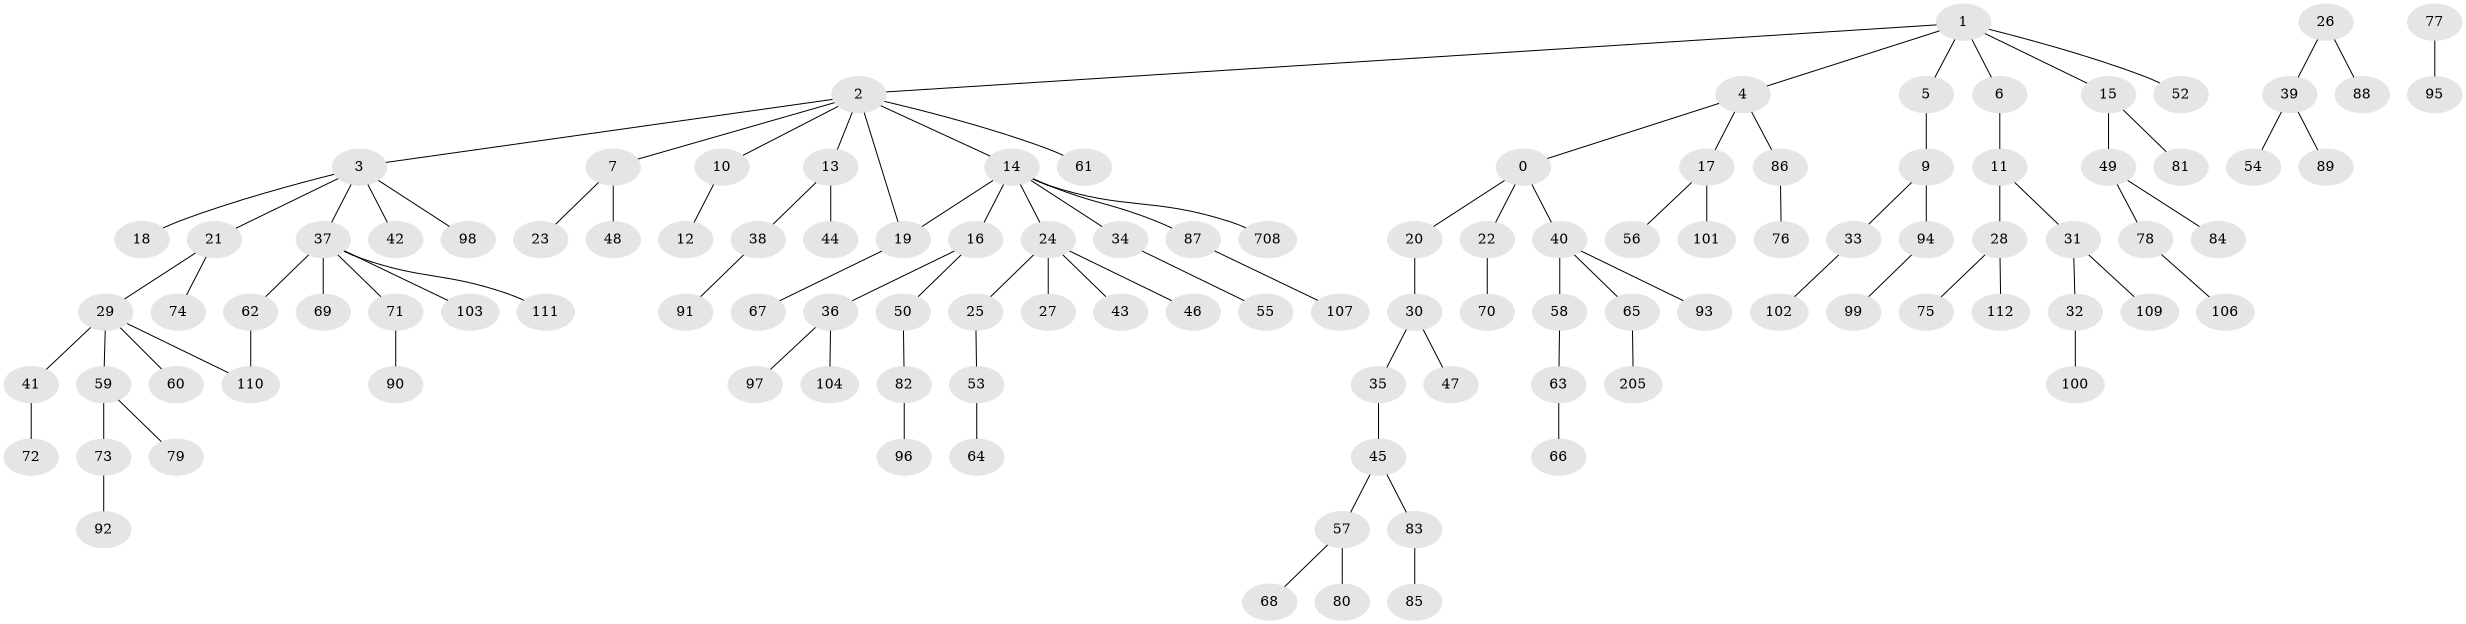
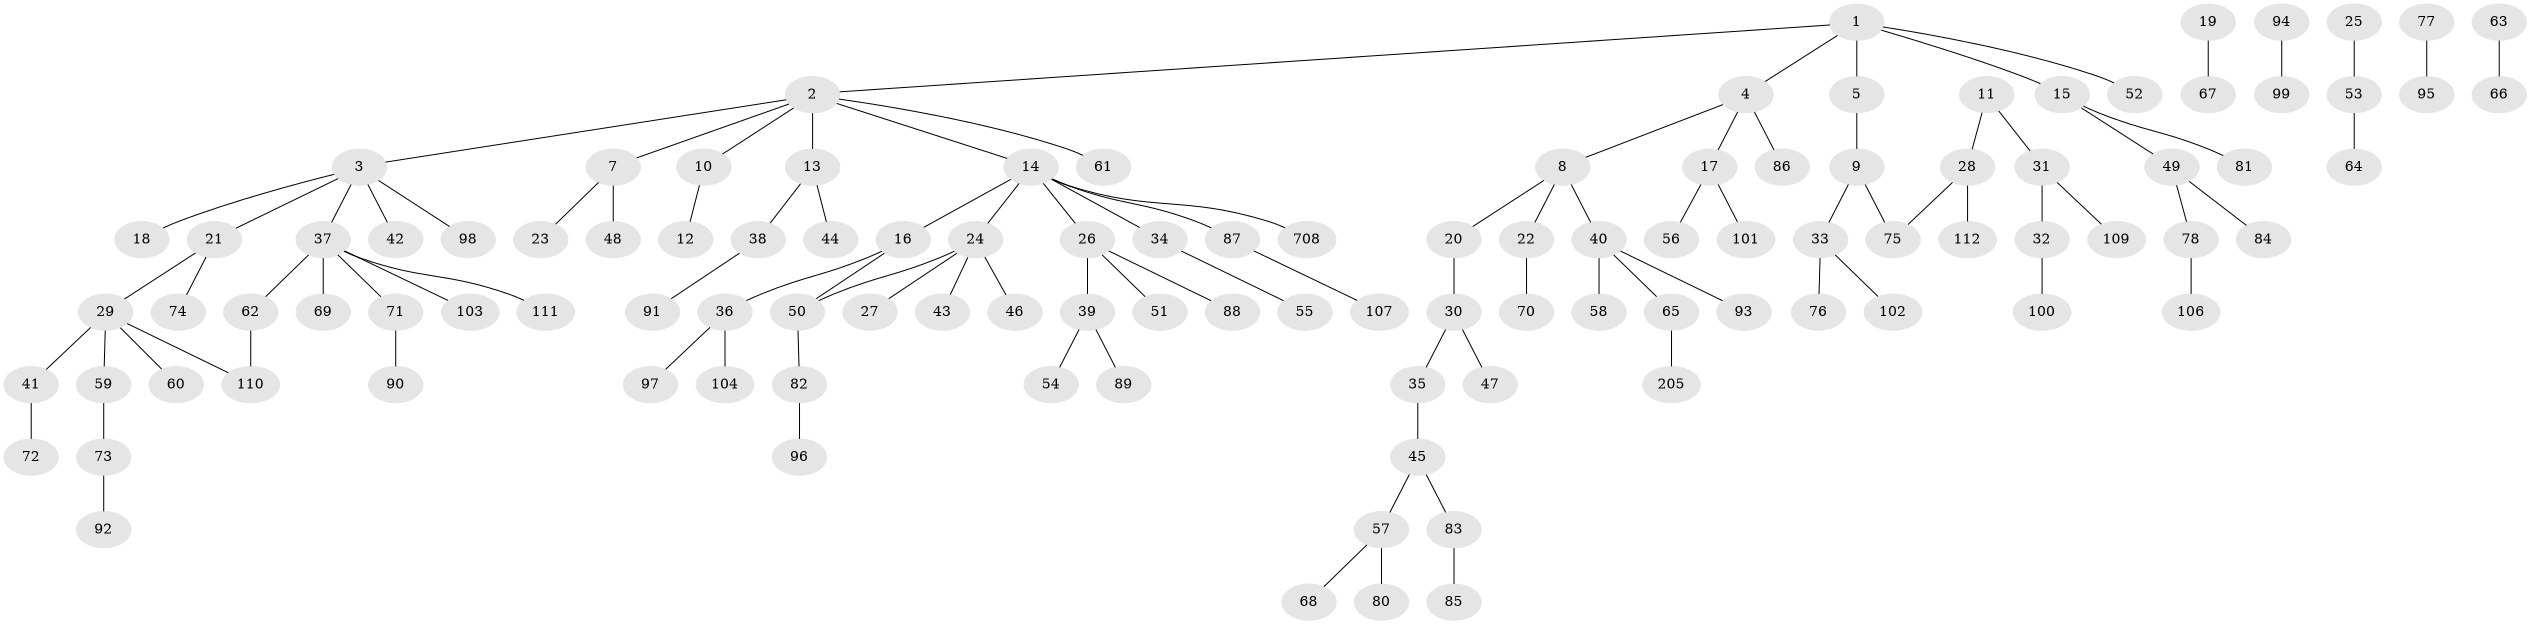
  graph {
    node [color=gray90 style=filled]
    1
    2
    4
    5
-   6
    15
    52
    3
    7
    10
    13
    14
    19
    61
-   8 [label=0]
+   8
    17
    86
    9
    11
    49
    81
    18
    21
    37
    42
    98
    23
    48
    12
    38
    44
    16
    24
    26
    34
    87
    n37 [label=708]
    67
    29
    74
    62
    69
    71
    103
    111
    20
    22
    40
    56
    101
    33
    94
    28
    31
    30
    70
    58
    65
    93
    76
    102
    99
    75
    112
    32
    109
    91
    36
    50
    25
    27
    43
    46
    39
+   51
    88
    55
    107
    78
    84
    97
    104
    82
    35
    47
    41
    59
    60
    110
    53
    64
    54
    89
    72
    73
-   79
    77
    95
    45
    100
    57
    83
    90
    63
    n105 [label=205]
    68
    80
    85
    106
    96
    66
    92
    1 -- 2
    1 -- 4
    1 -- 5
-   1 -- 6
    1 -- 15
    1 -- 52
    2 -- 3
    2 -- 7
    2 -- 10
    2 -- 13
    2 -- 14
-   2 -- 19
    2 -- 61
    4 -- 8
    4 -- 17
    4 -- 86
    5 -- 9
-   6 -- 11
    15 -- 49
    15 -- 81
    3 -- 18
    3 -- 21
    3 -- 37
    3 -- 42
    3 -- 98
    7 -- 23
    7 -- 48
    10 -- 12
    13 -- 38
    13 -- 44
    14 -- 16
    14 -- 24
-   14 -- 19
+   14 -- 26
    14 -- 34
    14 -- 87
    14 -- n37
    19 -- 67
    8 -- 20
    8 -- 22
    8 -- 40
    17 -- 56
    17 -- 101
    9 -- 33
-   9 -- 94
+   9 -- 75
    11 -- 28
    11 -- 31
    49 -- 78
    49 -- 84
    21 -- 29
    21 -- 74
    37 -- 62
    37 -- 69
    37 -- 71
    37 -- 103
    37 -- 111
    38 -- 91
    16 -- 36
    16 -- 50
-   24 -- 25
+   24 -- 50
    24 -- 27
    24 -- 43
    24 -- 46
    26 -- 39
+   26 -- 51
    26 -- 88
    34 -- 55
    87 -- 107
    29 -- 41
    29 -- 59
    29 -- 60
    29 -- 110
    62 -- 110
    71 -- 90
    20 -- 30
    22 -- 70
    40 -- 58
    40 -- 65
    40 -- 93
-   86 -- 76
+   33 -- 76
    33 -- 102
    94 -- 99
    28 -- 75
    28 -- 112
    31 -- 32
    31 -- 109
    30 -- 35
    30 -- 47
-   58 -- 63
    65 -- n105
    32 -- 100
    36 -- 97
    36 -- 104
    50 -- 82
    25 -- 53
    39 -- 54
    39 -- 89
    78 -- 106
    82 -- 96
    35 -- 45
    41 -- 72
    59 -- 73
-   59 -- 79
    53 -- 64
    73 -- 92
    77 -- 95
    45 -- 57
    45 -- 83
    57 -- 68
    57 -- 80
    83 -- 85
    63 -- 66
  }
